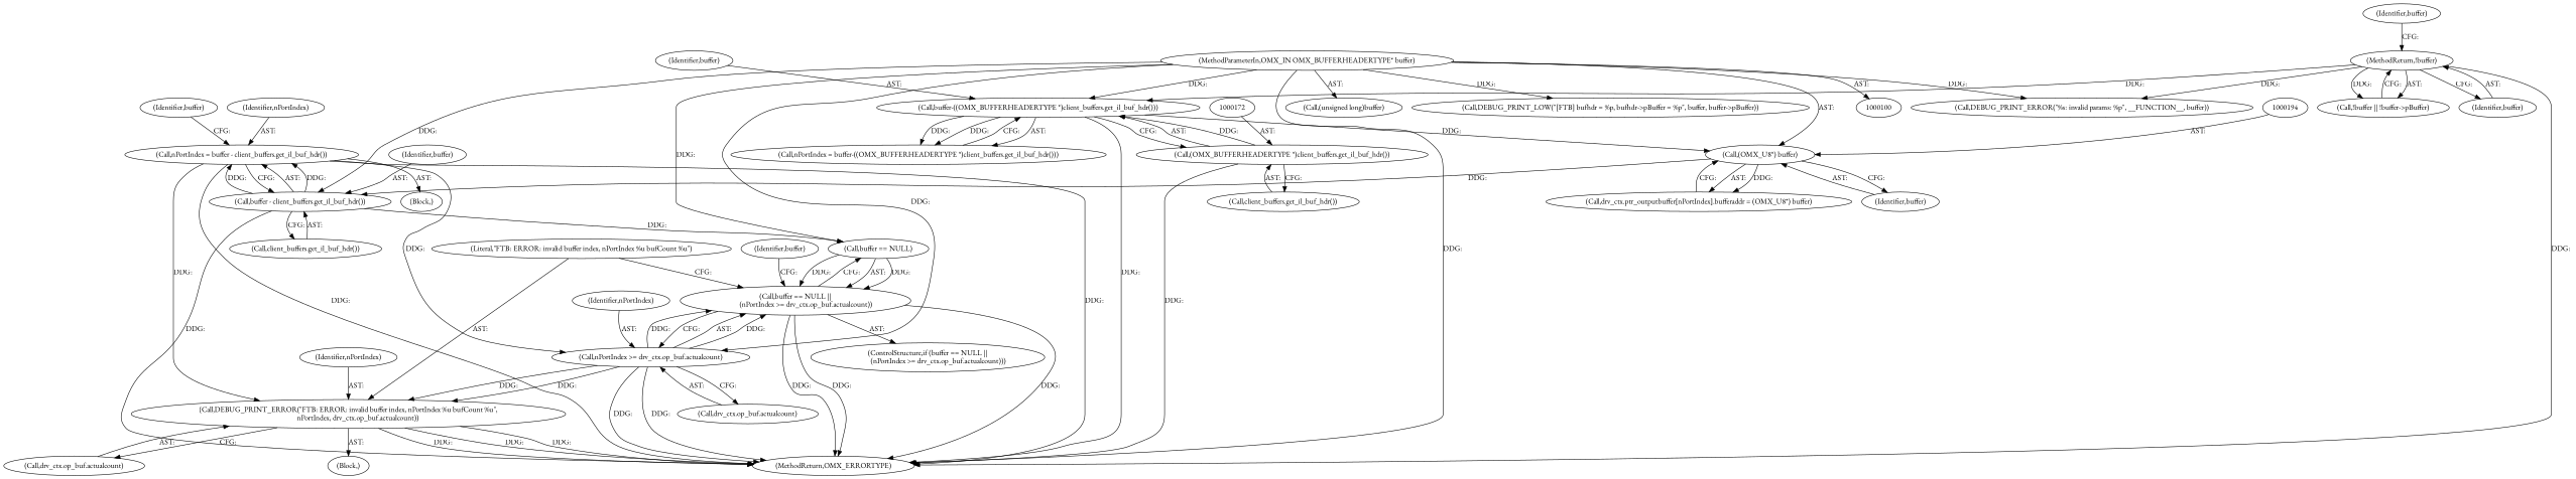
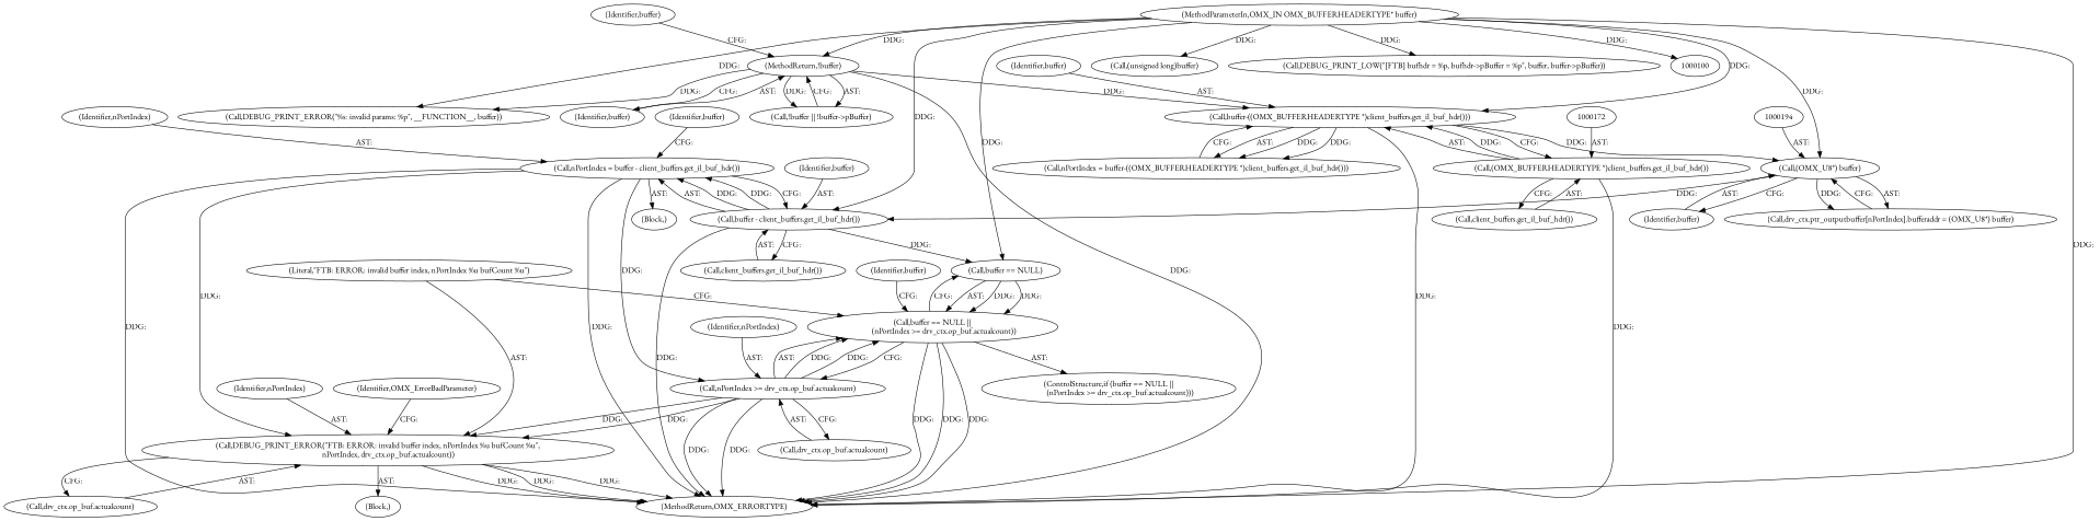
  digraph {
    fontname="EB Garamond"
    node [fontname="EB Garamond"]
    edge [fontname="EB Garamond"]
    n1 [label="(Call,nPortIndex = buffer - client_buffers.get_il_buf_hdr())"]
    n2 [label="(Call,buffer - client_buffers.get_il_buf_hdr())"]
    n3 [label="(Call,nPortIndex >= drv_ctx.op_buf.actualcount)"]
    n4 [label="(Call,DEBUG_PRINT_ERROR(\"FTB: ERROR: invalid buffer index, nPortIndex %u bufCount %u\",\n            nPortIndex, drv_ctx.op_buf.actualcount))"]
    n5 [label="(MethodReturn,OMX_ERRORTYPE)"]
    n6 [label="(Block,)"]
    n7 [label="(Call,buffer == NULL)"]
    n8 [label="(Call,client_buffers.get_il_buf_hdr())"]
    n9 [label="(Call,buffer == NULL ||\n             (nPortIndex >= drv_ctx.op_buf.actualcount))"]
    n10 [label="(Call,drv_ctx.op_buf.actualcount)"]
    n11 [label="(Call,drv_ctx.op_buf.actualcount)"]
    n12 [label="(Block,)"]
    n13 [label="(Call,(OMX_U8*) buffer)"]
    n14 [label="(Identifier,buffer)"]
    n15 [label="(Call,drv_ctx.ptr_outputbuffer[nPortIndex].bufferaddr = (OMX_U8*) buffer)"]
    n16 [label="(Call,buffer-((OMX_BUFFERHEADERTYPE *)client_buffers.get_il_buf_hdr()))"]
    n17 [label="(Call,(OMX_BUFFERHEADERTYPE *)client_buffers.get_il_buf_hdr())"]
    n18 [label="(Call,nPortIndex = buffer-((OMX_BUFFERHEADERTYPE *)client_buffers.get_il_buf_hdr()))"]
    n19 [label="(Call,client_buffers.get_il_buf_hdr())"]
    n20 [label="(MethodReturn,!buffer)"]
    n21 [label="(Call,!buffer || !buffer->pBuffer)"]
    n22 [label="(Identifier,buffer)"]
    n23 [label="(Call,DEBUG_PRINT_ERROR(\"%s: invalid params: %p\", __FUNCTION__, buffer))"]
    n24 [label="(MethodParameterIn,OMX_IN OMX_BUFFERHEADERTYPE* buffer)"]
    n25 [label="(Call,(unsigned long)buffer)"]
    n26 [label="(Call,DEBUG_PRINT_LOW(\"[FTB] bufhdr = %p, bufhdr->pBuffer = %p\", buffer, buffer->pBuffer))"]
    1000100
    n28 [label="(ControlStructure,if (buffer == NULL ||\n             (nPortIndex >= drv_ctx.op_buf.actualcount)))"]
    n29 [label="(Identifier,buffer)"]
    n30 [label="(Identifier,buffer)"]
    n31 [label="(Identifier,nPortIndex)"]
    n32 [label="(Identifier,nPortIndex)"]
    n33 [label="(Identifier,buffer)"]
    n34 [label="(Identifier,nPortIndex)"]
    n35 [label="(Literal,\"FTB: ERROR: invalid buffer index, nPortIndex %u bufCount %u\")"]
    n36 [label="(Identifier,buffer)"]
+   n37 [label="(Identifier,OMX_ErrorBadParameter)"]
    n38 [label="(Identifier,buffer)"]
    1000194
    1000172
    n1 -> n2 [label="CFG: "]
    n1 -> n3 [label="DDG: "]
    n1 -> n4 [label="DDG: "]
    n1 -> n5 [label="DDG: "]
    n1 -> n5 [label="DDG: "]
    n1 -> n6 [label="AST: "]
    n2 -> n1 [label="AST: "]
    n2 -> n1 [label="DDG: "]
    n2 -> n1 [label="DDG: "]
    n2 -> n5 [label="DDG: "]
    n2 -> n7 [label="DDG: "]
    n2 -> n8 [label="CFG: "]
    n3 -> n4 [label="DDG: "]
    n3 -> n4 [label="DDG: "]
    n3 -> n5 [label="DDG: "]
    n3 -> n5 [label="DDG: "]
    n3 -> n9 [label="AST: "]
    n3 -> n9 [label="DDG: "]
    n3 -> n9 [label="DDG: "]
    n3 -> n10 [label="CFG: "]
    n4 -> n5 [label="DDG: "]
    n4 -> n5 [label="DDG: "]
    n4 -> n5 [label="DDG: "]
    n4 -> n11 [label="CFG: "]
    n4 -> n12 [label="AST: "]
    n7 -> n9 [label="AST: "]
    n7 -> n9 [label="DDG: "]
    n7 -> n9 [label="DDG: "]
    n8 -> n2 [label="AST: "]
    n9 -> n3 [label="CFG: "]
    n9 -> n5 [label="DDG: "]
    n9 -> n5 [label="DDG: "]
    n9 -> n5 [label="DDG: "]
    n9 -> n7 [label="CFG: "]
    n9 -> n28 [label="AST: "]
    n10 -> n3 [label="AST: "]
    n11 -> n4 [label="AST: "]
    n13 -> n2 [label="DDG: "]
    n13 -> n14 [label="CFG: "]
    n13 -> n15 [label="AST: "]
    n13 -> n15 [label="DDG: "]
    n14 -> n13 [label="AST: "]
    n15 -> n13 [label="CFG: "]
    n16 -> n5 [label="DDG: "]
    n16 -> n13 [label="DDG: "]
    n16 -> n17 [label="CFG: "]
    n16 -> n18 [label="AST: "]
    n16 -> n18 [label="DDG: "]
    n16 -> n18 [label="DDG: "]
    n17 -> n5 [label="DDG: "]
    n17 -> n16 [label="AST: "]
    n17 -> n16 [label="DDG: "]
    n17 -> n19 [label="CFG: "]
    n18 -> n16 [label="CFG: "]
    n19 -> n17 [label="AST: "]
    n20 -> n5 [label="DDG: "]
    n20 -> n16 [label="DDG: "]
    n20 -> n21 [label="AST: "]
    n20 -> n21 [label="DDG: "]
    n20 -> n22 [label="CFG: "]
    n20 -> n23 [label="DDG: "]
    n21 -> n20 [label="CFG: "]
    n22 -> n20 [label="AST: "]
    n24 -> n2 [label="DDG: "]
    n24 -> n5 [label="DDG: "]
    n24 -> n7 [label="DDG: "]
-   n24 -> n13 [label="AST: "]
+   n24 -> n13 [label="DDG: "]
    n24 -> n16 [label="DDG: "]
-   n24 -> n3 [label="DDG: "]
+   n24 -> n20 [label="DDG: "]
    n24 -> n23 [label="DDG: "]
-   n24 -> n25 [label="AST: "]
+   n24 -> n25 [label="DDG: "]
    n24 -> n26 [label="DDG: "]
-   n24 -> 1000100 [label="AST: "]
+   n24 -> 1000100 [label="DDG: "]
    n29 -> n16 [label="AST: "]
    n30 -> n9 [label="CFG: "]
    n31 -> n4 [label="AST: "]
    n32 -> n1 [label="AST: "]
    n33 -> n2 [label="AST: "]
    n34 -> n3 [label="AST: "]
    n35 -> n4 [label="AST: "]
    n35 -> n9 [label="CFG: "]
    n36 -> n1 [label="CFG: "]
+   n37 -> n4 [label="CFG: "]
    n38 -> n20 [label="CFG: "]
    1000194 -> n13 [label="AST: "]
    1000172 -> n17 [label="AST: "]
  }
